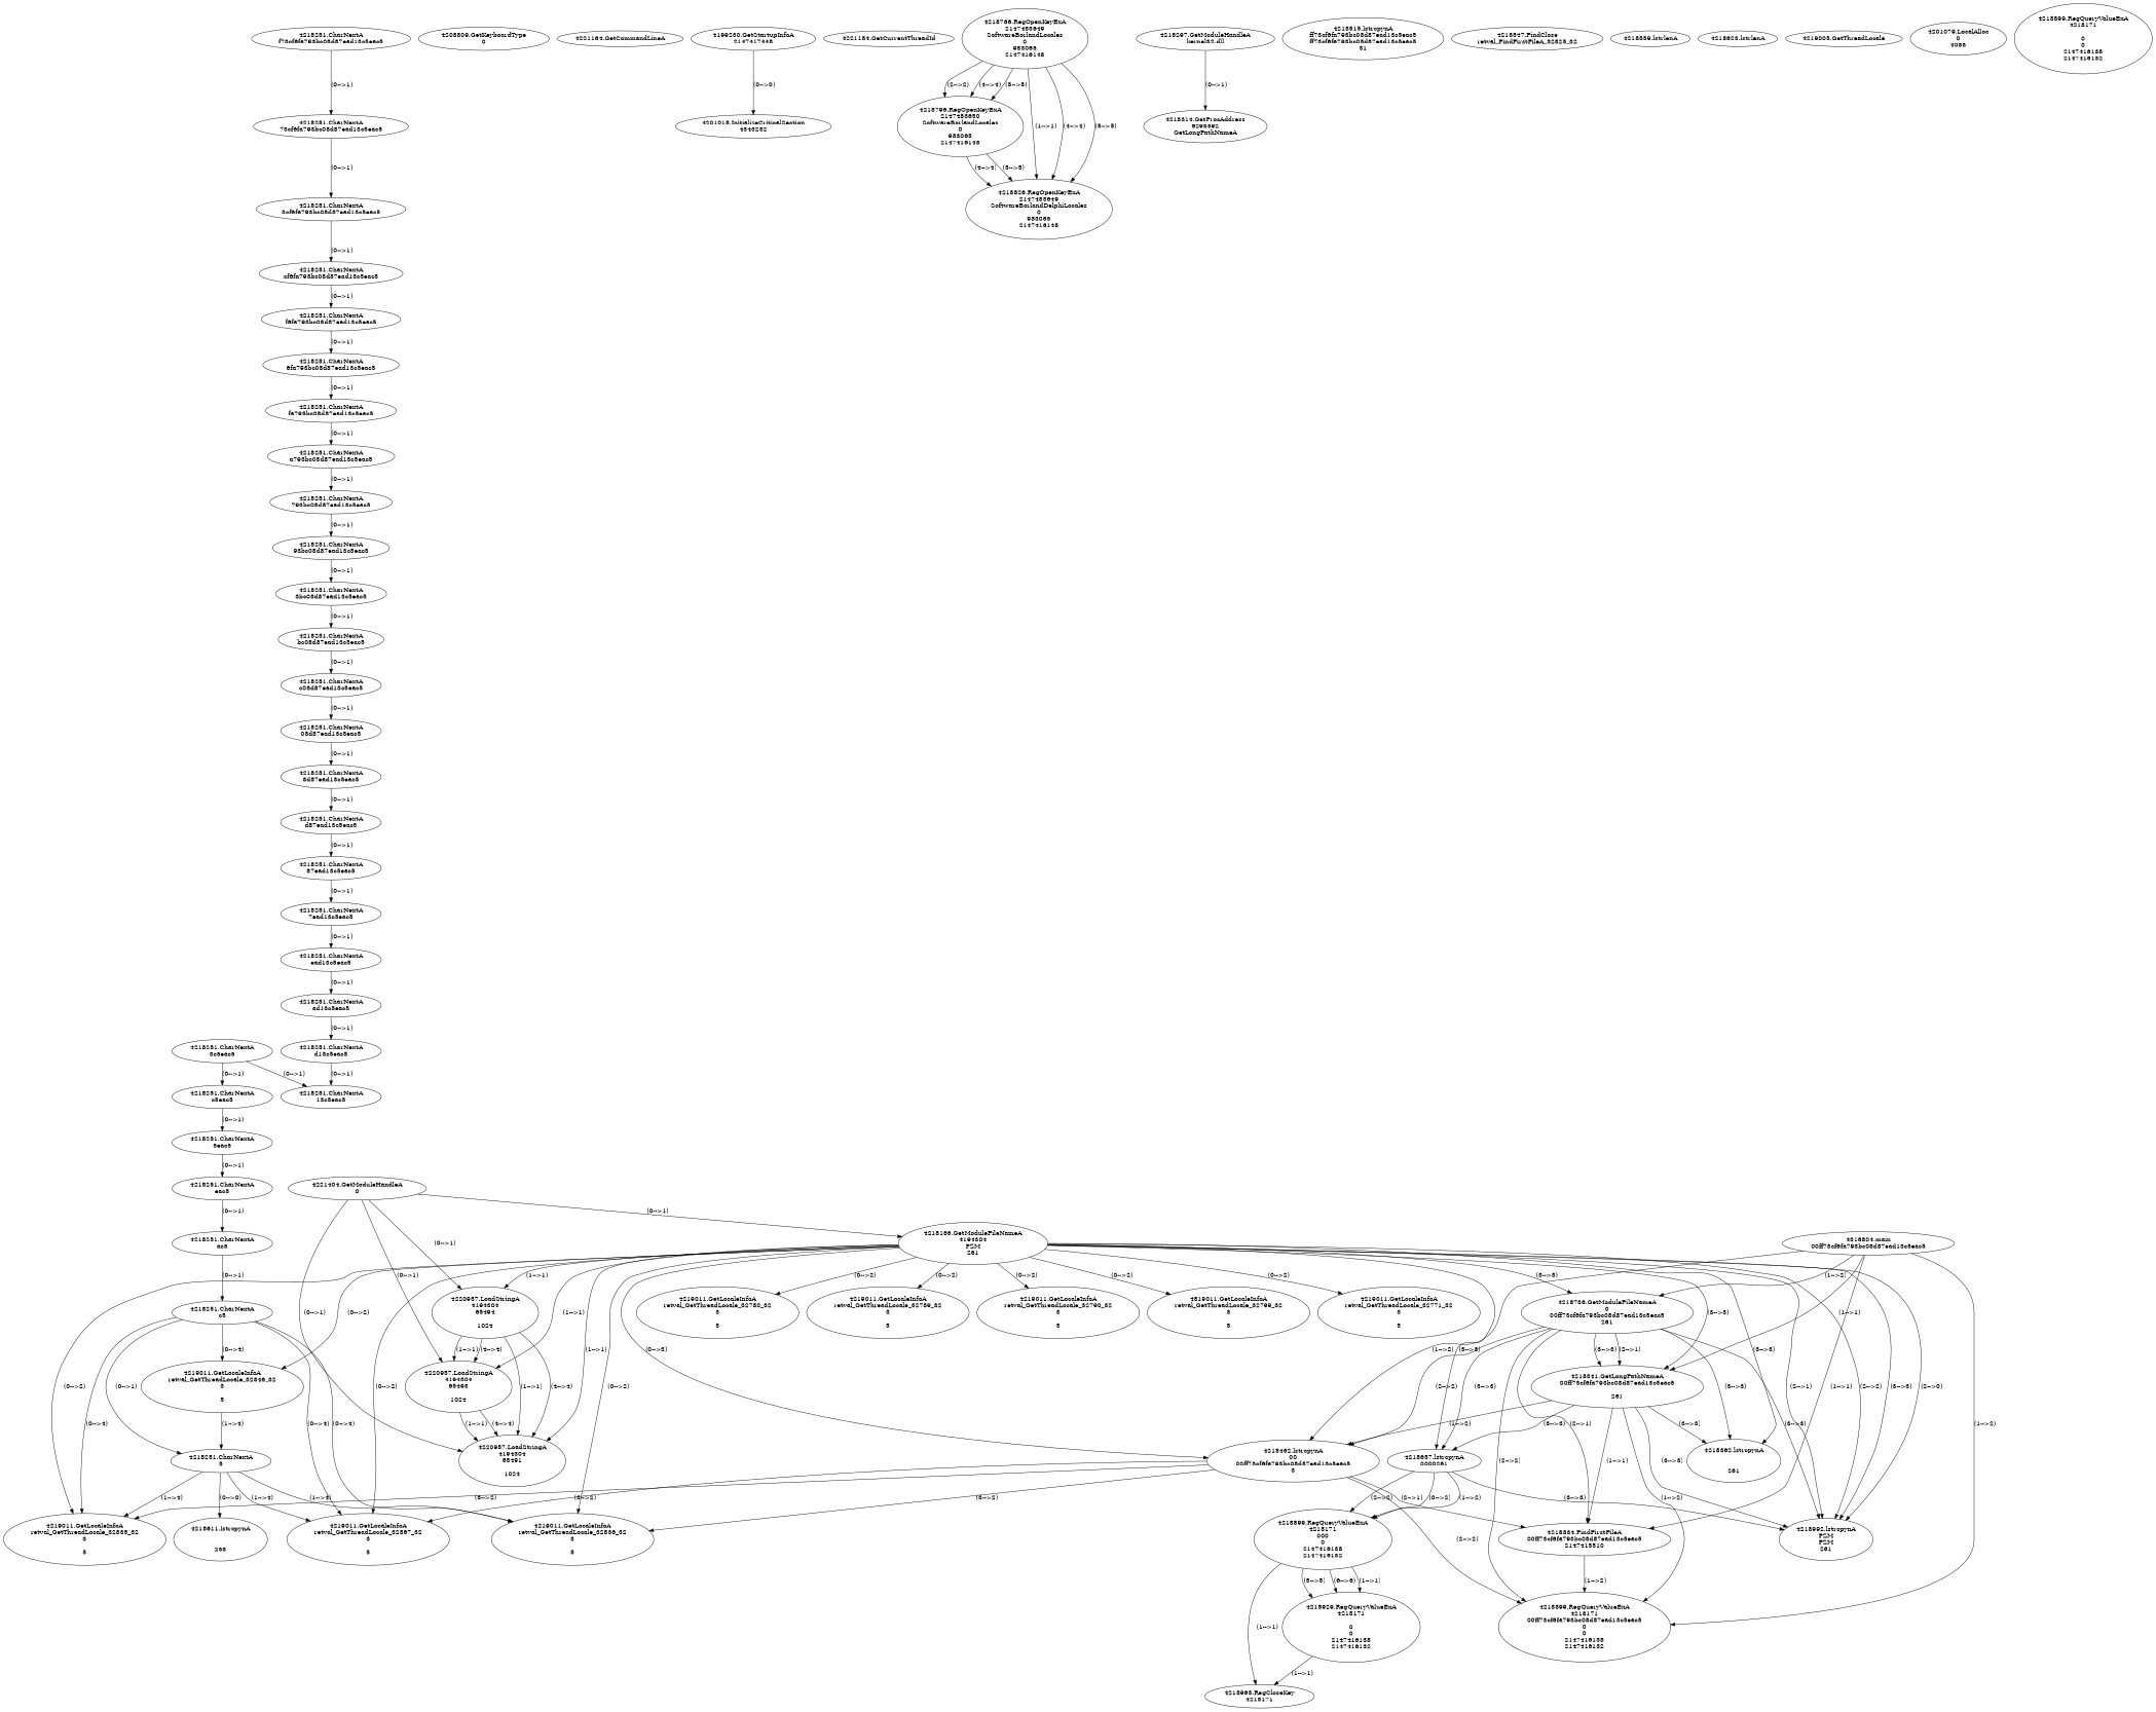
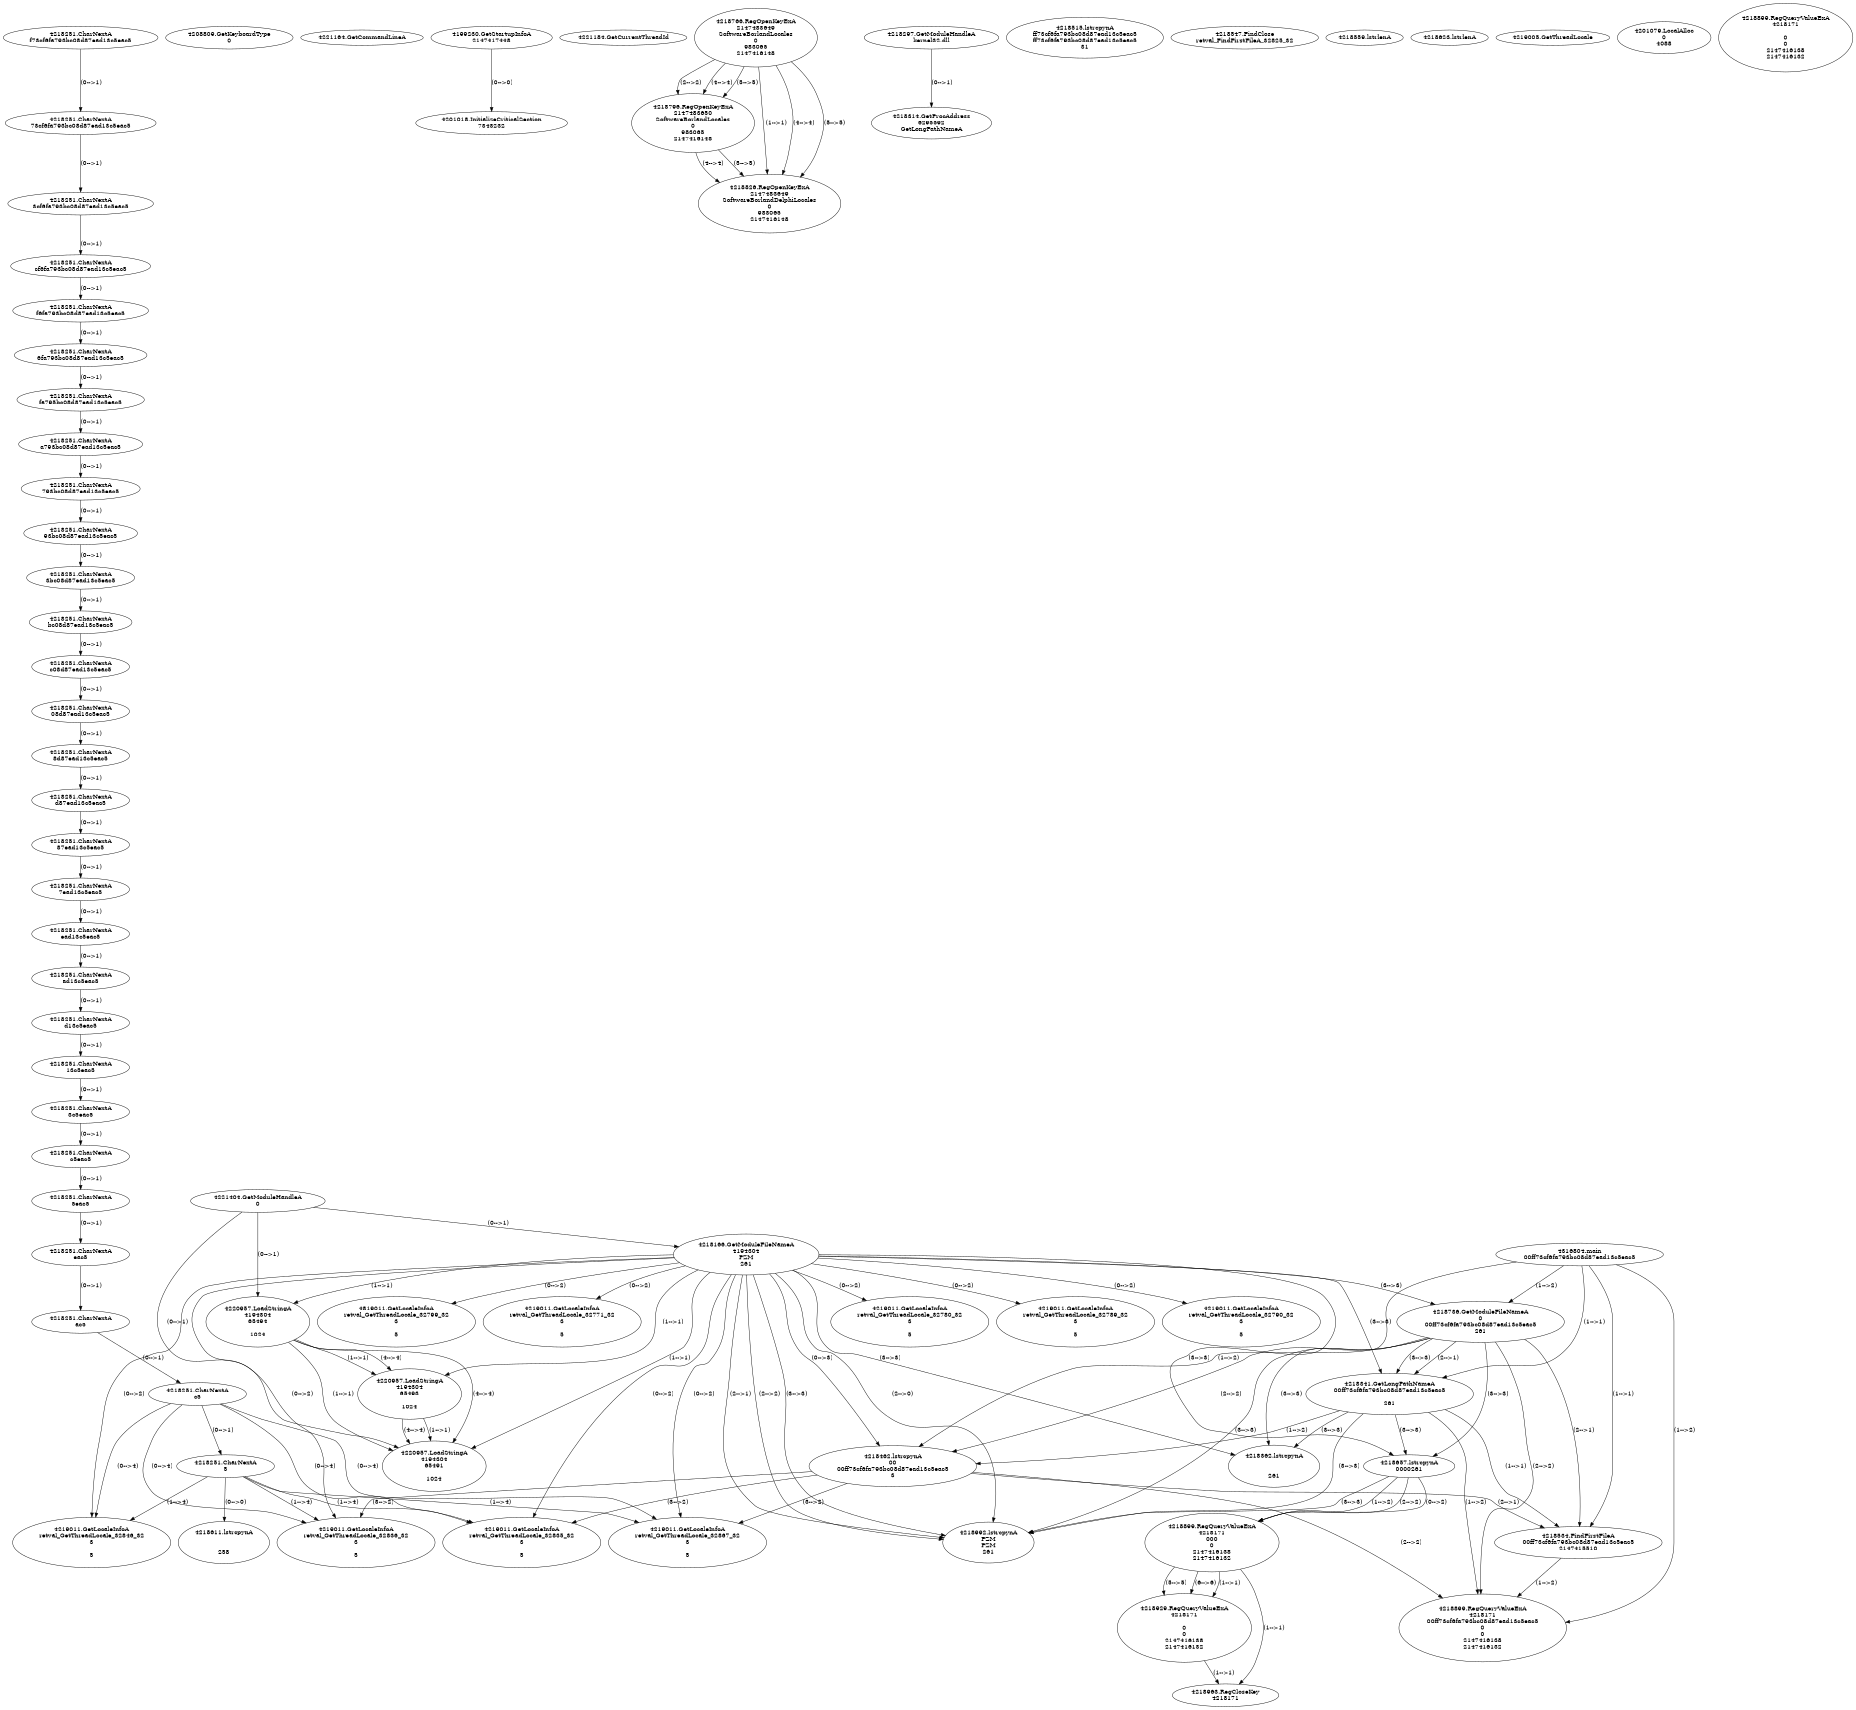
  digraph {
    n1 [label="4316804.main\n00ff73cf6fa793bc08d87ead13c5eac5"]
    n2 [label="4218736.GetModuleFileNameA\n0\n00ff73cf6fa793bc08d87ead13c5eac5\n261"]
    n3 [label="4218341.GetLongPathNameA\n00ff73cf6fa793bc08d87ead13c5eac5\n\n261"]
    n4 [label="4218462.lstrcpynA\n00\n00ff73cf6fa793bc08d87ead13c5eac5\n3"]
    n5 [label="4218534.FindFirstFileA\n00ff73cf6fa793bc08d87ead13c5eac5\n2147415510"]
    n6 [label="4218899.RegQueryValueExA\n4218171\n00ff73cf6fa793bc08d87ead13c5eac5\n0\n0\n2147416138\n2147416132"]
    n7 [label="4218657.lstrcpynA\n0000261"]
    n8 [label="4218992.lstrcpynA\nPZM\nPZM\n261"]
    n9 [label="4218362.lstrcpynA\n\n\n261"]
    n10 [label="4219011.GetLocaleInfoA\nretval_GetThreadLocale_32835_32\n3\n\n5"]
    n11 [label="4219011.GetLocaleInfoA\nretval_GetThreadLocale_32867_32\n3\n\n5"]
    n12 [label="4219011.GetLocaleInfoA\nretval_GetThreadLocale_32836_32\n3\n\n5"]
    n13 [label="4221404.GetModuleHandleA\n0"]
    n14 [label="4218166.GetModuleFileNameA\n4194304\nPZM\n261"]
    n15 [label="4220957.LoadStringA\n4194304\n65494\n\n1024"]
    n16 [label="4220957.LoadStringA\n4194304\n65493\n\n1024"]
    n17 [label="4220957.LoadStringA\n4194304\n65491\n\n1024"]
    n18 [label="4219011.GetLocaleInfoA\nretval_GetThreadLocale_32780_32\n3\n\n5"]
    n19 [label="4219011.GetLocaleInfoA\nretval_GetThreadLocale_32789_32\n3\n\n5"]
    n20 [label="4219011.GetLocaleInfoA\nretval_GetThreadLocale_32790_32\n3\n\n5"]
    n21 [label="4819011.GetLocaleInfoA\nretval_GetThreadLocale_32799_32\n3\n\n5"]
    n22 [label="4219011.GetLocaleInfoA\nretval_GetThreadLocale_32846_32\n3\n\n5"]
    n23 [label="4219011.GetLocaleInfoA\nretval_GetThreadLocale_32771_32\n3\n\n5"]
    n24 [label="4208809.GetKeyboardType\n0"]
    n25 [label="4221164.GetCommandLineA\n"]
    n26 [label="4199230.GetStartupInfoA\n2147417448"]
-   n27 [label="4201018.InitializeCriticalSection\n4343232"]
+   n27 [label="4201018.InitializeCriticalSection\n7343232"]
    n28 [label="4221184.GetCurrentThreadId\n"]
    n29 [label="4218899.RegQueryValueExA\n4218171\n000\n0\n2147416138\n2147416132"]
    n30 [label="4218766.RegOpenKeyExA\n2147483649\nSoftware\Borland\Locales\n0\n983065\n2147416148"]
    n31 [label="4218796.RegOpenKeyExA\n2147483650\nSoftware\Borland\Locales\n0\n983065\n2147416148"]
    n32 [label="4218826.RegOpenKeyExA\n2147483649\nSoftware\Borland\Delphi\Locales\n0\n983065\n2147416148"]
    n33 [label="4218297.GetModuleHandleA\nkernel32.dll"]
    n34 [label="4218314.GetProcAddress\n6295592\nGetLongPathNameA"]
    n35 [label="4218251.CharNextA\nf73cf6fa793bc08d87ead13c5eac5"]
    n36 [label="4218251.CharNextA\n73cf6fa793bc08d87ead13c5eac5"]
    n37 [label="4218251.CharNextA\n3cf6fa793bc08d87ead13c5eac5"]
    n38 [label="4218251.CharNextA\ncf6fa793bc08d87ead13c5eac5"]
    n39 [label="4218251.CharNextA\nf6fa793bc08d87ead13c5eac5"]
    n40 [label="4218251.CharNextA\n6fa793bc08d87ead13c5eac5"]
    n41 [label="4218251.CharNextA\nfa795bc08d87ead13c5eac5"]
    n42 [label="4218251.CharNextA\na793bc08d87ead13c5eac5"]
    n43 [label="4218251.CharNextA\n793bc08d87ead13c5eac5"]
    n44 [label="4218251.CharNextA\n93bc08d87ead13c5eac5"]
    n45 [label="4218251.CharNextA\n3bc08d87ead13c5eac5"]
    n46 [label="4218251.CharNextA\nbc08d87ead13c5eac5"]
    n47 [label="4218251.CharNextA\nc08d87ead13c5eac5"]
    n48 [label="4218251.CharNextA\n08d87ead13c5eac5"]
    n49 [label="4218251.CharNextA\n8d87ead13c5eac5"]
    n50 [label="4218251.CharNextA\nd87ead13c5eac5"]
    n51 [label="4218251.CharNextA\n87ead13c5eac5"]
    n52 [label="4218251.CharNextA\n7ead13c5eac5"]
    n53 [label="4218251.CharNextA\nead13c5eac5"]
    n54 [label="4218251.CharNextA\nad13c5eac5"]
    n55 [label="4218251.CharNextA\nd13c5eac5"]
    n56 [label="4218251.CharNextA\n13c5eac5"]
    n57 [label="4218251.CharNextA\n3c5eac5"]
    n58 [label="4218251.CharNextA\nc5eac5"]
    n59 [label="4218251.CharNextA\n5eac5"]
    n60 [label="4218251.CharNextA\neac5"]
    n61 [label="4218251.CharNextA\nac5"]
    n62 [label="4218251.CharNextA\nc5"]
    n63 [label="4218251.CharNextA\n5"]
    n64 [label="4218611.lstrcpynA\n\n\n258"]
    n65 [label="4218515.lstrcpynA\nff73cf6fa793bc08d87ead13c5eac5\nff73cf6fa793bc08d87ead13c5eac5\n31"]
    n66 [label="4218547.FindClose\nretval_FindFirstFileA_32825_32"]
    n67 [label="4218559.lstrlenA\n"]
    n68 [label="4218623.lstrlenA\n"]
    n69 [label="4218929.RegQueryValueExA\n4218171\n\n0\n0\n2147416138\n2147416132"]
    n70 [label="4218963.RegCloseKey\n4218171"]
    n71 [label="4219005.GetThreadLocale\n"]
    n72 [label="4201079.LocalAlloc\n0\n4088"]
    n73 [label="4218899.RegQueryValueExA\n4218171\n\n0\n0\n2147416138\n2147416132"]
    n1 -> n2 [label="(1-->2)"]
    n1 -> n3 [label="(1-->1)"]
    n1 -> n4 [label="(1-->2)"]
    n1 -> n5 [label="(1-->1)"]
    n1 -> n6 [label="(1-->2)"]
    n2 -> n3 [label="(2-->1)"]
    n2 -> n3 [label="(3-->3)"]
    n2 -> n4 [label="(2-->2)"]
    n2 -> n5 [label="(2-->1)"]
    n2 -> n6 [label="(2-->2)"]
    n2 -> n7 [label="(3-->3)"]
    n2 -> n8 [label="(3-->3)"]
    n2 -> n9 [label="(3-->3)"]
    n3 -> n4 [label="(1-->2)"]
    n3 -> n5 [label="(1-->1)"]
    n3 -> n6 [label="(1-->2)"]
    n3 -> n7 [label="(3-->3)"]
    n3 -> n8 [label="(3-->3)"]
    n3 -> n9 [label="(3-->3)"]
    n4 -> n5 [label="(2-->1)"]
    n4 -> n6 [label="(2-->2)"]
    n4 -> n10 [label="(3-->2)"]
    n4 -> n11 [label="(3-->2)"]
    n4 -> n12 [label="(3-->2)"]
    n5 -> n6 [label="(1-->2)"]
    n7 -> n8 [label="(3-->3)"]
    n7 -> n29 [label="(1-->2)"]
    n7 -> n29 [label="(2-->2)"]
    n7 -> n29 [label="(0-->2)"]
    n13 -> n14 [label="(0-->1)"]
    n13 -> n15 [label="(0-->1)"]
-   n13 -> n16 [label="(0-->1)"]
    n13 -> n17 [label="(0-->1)"]
    n14 -> n2 [label="(3-->3)"]
    n14 -> n3 [label="(3-->3)"]
    n14 -> n4 [label="(0-->3)"]
    n14 -> n7 [label="(3-->3)"]
    n14 -> n8 [label="(2-->1)"]
    n14 -> n8 [label="(2-->2)"]
    n14 -> n8 [label="(3-->3)"]
    n14 -> n8 [label="(2-->0)"]
    n14 -> n9 [label="(3-->3)"]
    n14 -> n10 [label="(0-->2)"]
    n14 -> n11 [label="(0-->2)"]
    n14 -> n12 [label="(0-->2)"]
    n14 -> n15 [label="(1-->1)"]
    n14 -> n16 [label="(1-->1)"]
    n14 -> n17 [label="(1-->1)"]
    n14 -> n18 [label="(0-->2)"]
    n14 -> n19 [label="(0-->2)"]
    n14 -> n20 [label="(0-->2)"]
    n14 -> n21 [label="(0-->2)"]
    n14 -> n22 [label="(0-->2)"]
    n14 -> n23 [label="(0-->2)"]
    n15 -> n16 [label="(1-->1)"]
    n15 -> n16 [label="(4-->4)"]
    n15 -> n17 [label="(1-->1)"]
    n15 -> n17 [label="(4-->4)"]
    n16 -> n17 [label="(1-->1)"]
    n16 -> n17 [label="(4-->4)"]
    n26 -> n27 [label="(0-->0)"]
    n29 -> n69 [label="(1-->1)"]
    n29 -> n69 [label="(5-->5)"]
    n29 -> n69 [label="(6-->6)"]
    n29 -> n70 [label="(1-->1)"]
    n30 -> n31 [label="(2-->2)"]
    n30 -> n31 [label="(4-->4)"]
    n30 -> n31 [label="(5-->5)"]
    n30 -> n32 [label="(1-->1)"]
    n30 -> n32 [label="(4-->4)"]
    n30 -> n32 [label="(5-->5)"]
    n31 -> n32 [label="(4-->4)"]
    n31 -> n32 [label="(5-->5)"]
    n33 -> n34 [label="(0-->1)"]
    n35 -> n36 [label="(0-->1)"]
    n36 -> n37 [label="(0-->1)"]
    n37 -> n38 [label="(0-->1)"]
    n38 -> n39 [label="(0-->1)"]
    n39 -> n40 [label="(0-->1)"]
    n40 -> n41 [label="(0-->1)"]
    n41 -> n42 [label="(0-->1)"]
    n42 -> n43 [label="(0-->1)"]
    n43 -> n44 [label="(0-->1)"]
    n44 -> n45 [label="(0-->1)"]
    n45 -> n46 [label="(0-->1)"]
    n46 -> n47 [label="(0-->1)"]
    n47 -> n48 [label="(0-->1)"]
    n48 -> n49 [label="(0-->1)"]
    n49 -> n50 [label="(0-->1)"]
    n50 -> n51 [label="(0-->1)"]
    n51 -> n52 [label="(0-->1)"]
    n52 -> n53 [label="(0-->1)"]
    n53 -> n54 [label="(0-->1)"]
    n54 -> n55 [label="(0-->1)"]
    n55 -> n56 [label="(0-->1)"]
-   n57 -> n56 [label="(0-->1)"]
+   n56 -> n57 [label="(0-->1)"]
    n57 -> n58 [label="(0-->1)"]
    n58 -> n59 [label="(0-->1)"]
    n59 -> n60 [label="(0-->1)"]
    n60 -> n61 [label="(0-->1)"]
    n61 -> n62 [label="(0-->1)"]
    n62 -> n10 [label="(0-->4)"]
    n62 -> n11 [label="(0-->4)"]
    n62 -> n12 [label="(0-->4)"]
    n62 -> n22 [label="(0-->4)"]
    n62 -> n63 [label="(0-->1)"]
    n63 -> n10 [label="(1-->4)"]
    n63 -> n11 [label="(1-->4)"]
    n63 -> n12 [label="(1-->4)"]
-   n22 -> n63 [label="(1-->4)"]
+   n63 -> n22 [label="(1-->4)"]
    n63 -> n64 [label="(0-->0)"]
    n69 -> n70 [label="(1-->1)"]
  }
